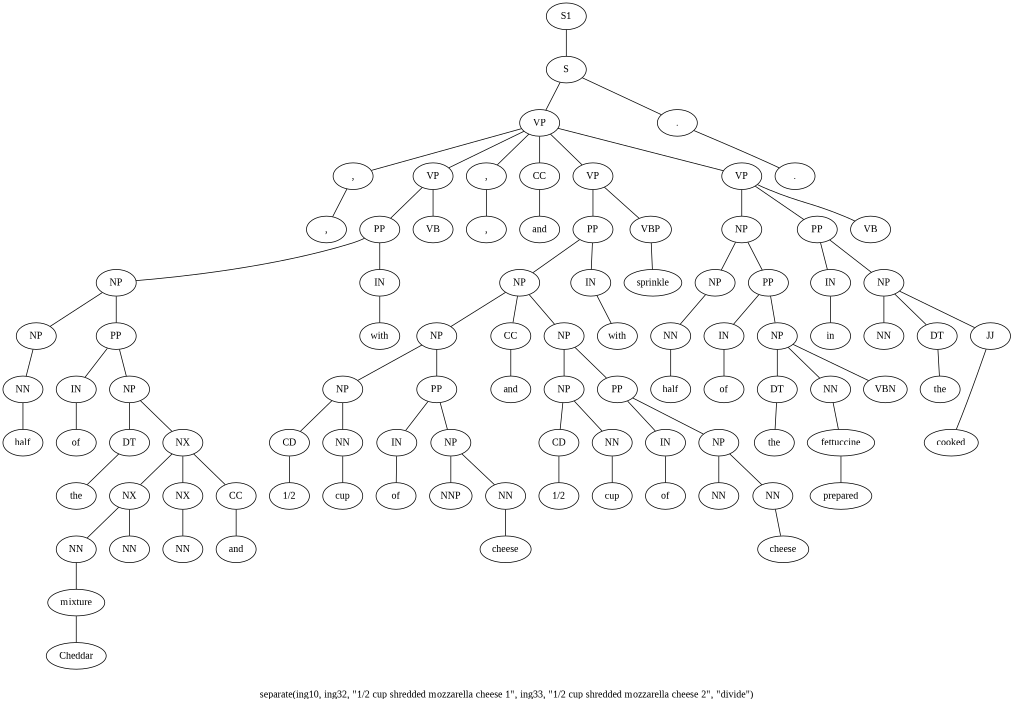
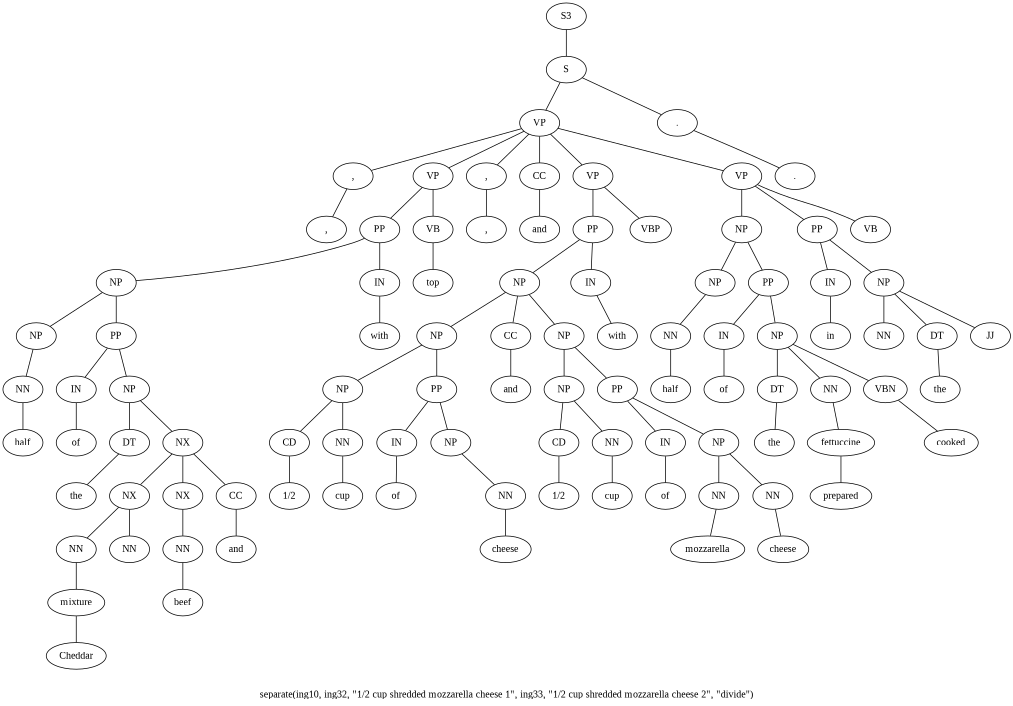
  graph {
    fontname="Liberation Serif"
    label="separate(ing10, ing32, \"1/2 cup shredded mozzarella cheese 1\", ing33, \"1/2 cup shredded mozzarella cheese 2\", \"divide\")"
    node [fontname="Liberation Serif"]
    edge [fontname="Liberation Serif"]
-   n1 [label=S1]
+   n1 [label=S3]
    n2 [label=S]
    n3 [label=VP]
    n4 [label="."]
    n5 [label=VP]
    n6 [label=","]
    n7 [label=VP]
    n8 [label=","]
    n9 [label=CC]
    n10 [label=VP]
    n11 [label="."]
    n12 [label=VB]
    n13 [label=NP]
    n14 [label=PP]
    n15 [label=","]
    n16 [label=VB]
    n17 [label=PP]
    n18 [label=","]
    n19 [label=and]
    n20 [label=VBP]
    n21 [label=PP]
    n22 [label=NP]
    n23 [label=PP]
    n24 [label=IN]
    n25 [label=NP]
    n26 [label=NN]
    n27 [label=IN]
    n28 [label=NP]
    n29 [label=half]
    n30 [label=of]
    n31 [label=DT]
    n32 [label=VBN]
    n33 [label=NN]
    n34 [label=the]
    n35 [label=cooked]
    n36 [label=fettuccine]
    n37 [label=prepared]
    n38 [label=in]
    n39 [label=DT]
    n40 [label=JJ]
    n41 [label=NN]
    n42 [label=the]
+   n43 [label=top]
    n44 [label=IN]
    n45 [label=NP]
    n46 [label=with]
    n47 [label=NP]
    n48 [label=PP]
    n49 [label=NN]
    n50 [label=IN]
    n51 [label=NP]
    n52 [label=half]
    n53 [label=of]
    n54 [label=DT]
    n55 [label=NX]
    n56 [label=the]
    n57 [label=NX]
    n58 [label=CC]
    n59 [label=NX]
    n60 [label=NN]
    n61 [label=and]
    n62 [label=NN]
    n63 [label=NN]
+   n64 [label=beef]
    n65 [label=mixture]
    n66 [label=Cheddar]
-   n67 [label=sprinkle]
    n68 [label=IN]
    n69 [label=NP]
    n70 [label=with]
    n71 [label=NP]
    n72 [label=CC]
    n73 [label=NP]
    n74 [label=NP]
    n75 [label=PP]
    n76 [label=and]
    n77 [label=NP]
    n78 [label=PP]
    n79 [label=CD]
    n80 [label=NN]
    n81 [label=IN]
    n82 [label=NP]
    n83 [label="1/2"]
    n84 [label=cup]
    n85 [label=of]
-   n86 [label=NNP]
    n87 [label=NN]
    n88 [label=cheese]
    n89 [label=CD]
    n90 [label=NN]
    n91 [label=IN]
    n92 [label=NP]
    n93 [label="1/2"]
    n94 [label=cup]
    n95 [label=of]
    n96 [label=NN]
    n97 [label=NN]
+   n98 [label=mozzarella]
    n99 [label=cheese]
    n1 -- n2
    n2 -- n3
    n2 -- n4
    n3 -- n5
    n3 -- n6
    n3 -- n7
    n3 -- n8
    n3 -- n9
    n3 -- n10
    n4 -- n11
    n5 -- n12
    n5 -- n13
    n5 -- n14
    n6 -- n15
    n7 -- n16
    n7 -- n17
    n8 -- n18
    n9 -- n19
    n10 -- n20
    n10 -- n21
    n13 -- n22
    n13 -- n23
    n14 -- n24
    n14 -- n25
+   n16 -- n43
    n17 -- n44
    n17 -- n45
-   n20 -- n67
    n21 -- n68
    n21 -- n69
    n22 -- n26
    n23 -- n27
    n23 -- n28
    n24 -- n38
    n25 -- n39
    n25 -- n40
    n25 -- n41
    n26 -- n29
    n27 -- n30
    n28 -- n31
    n28 -- n32
    n28 -- n33
    n31 -- n34
-   n40 -- n35
+   n32 -- n35
    n33 -- n36
    n36 -- n37
    n39 -- n42
    n44 -- n46
    n45 -- n47
    n45 -- n48
    n47 -- n49
    n48 -- n50
    n48 -- n51
    n49 -- n52
    n50 -- n53
    n51 -- n54
    n51 -- n55
    n54 -- n56
    n55 -- n57
    n55 -- n58
    n55 -- n59
    n57 -- n60
    n58 -- n61
    n59 -- n62
    n59 -- n63
+   n60 -- n64
    n63 -- n65
    n65 -- n66
    n68 -- n70
    n69 -- n71
    n69 -- n72
    n69 -- n73
    n71 -- n74
    n71 -- n75
    n72 -- n76
    n73 -- n77
    n73 -- n78
    n74 -- n79
    n74 -- n80
    n75 -- n81
    n75 -- n82
    n77 -- n89
    n77 -- n90
    n78 -- n91
    n78 -- n92
    n79 -- n83
    n80 -- n84
    n81 -- n85
-   n82 -- n86
    n82 -- n87
    n87 -- n88
    n89 -- n93
    n90 -- n94
    n91 -- n95
    n92 -- n96
    n92 -- n97
+   n96 -- n98
    n97 -- n99
  }
